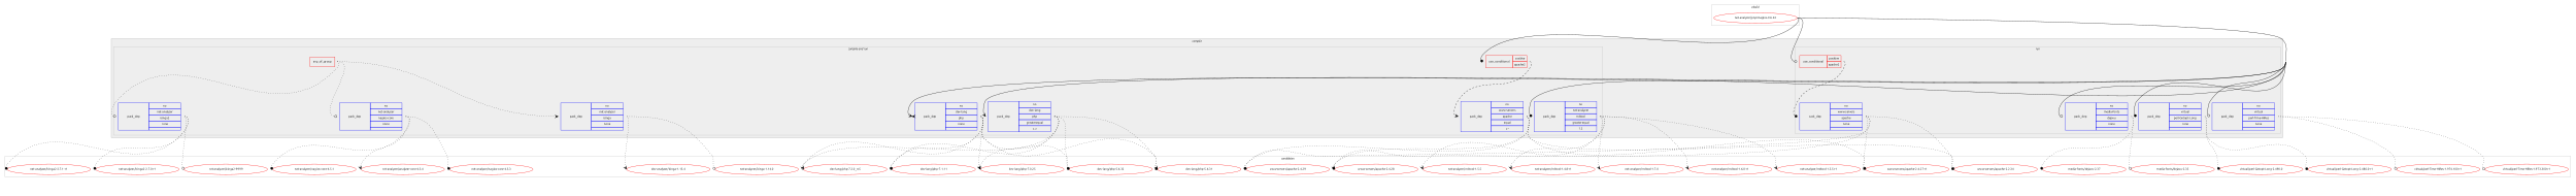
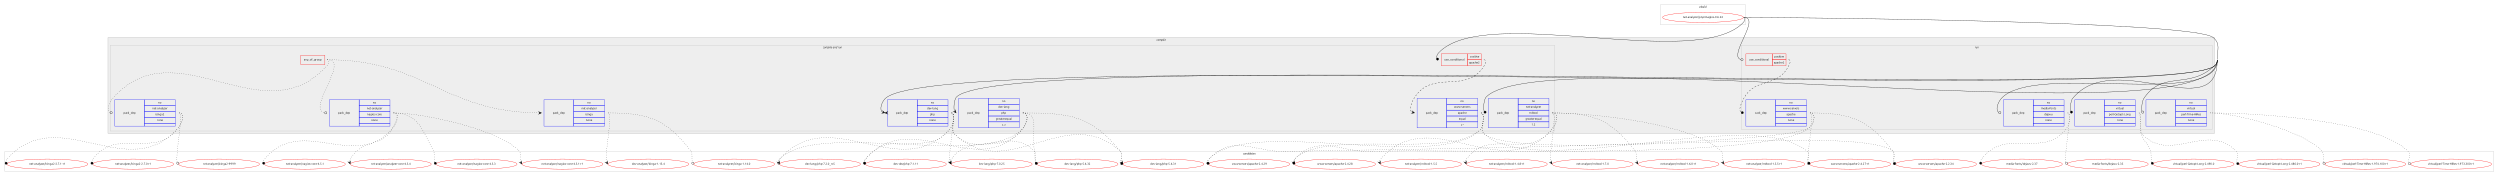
  digraph {
    compound=true
    concentrate=true
    fontname=Ubuntu
    fontsize=10
    newrank=true
    rankdir=TB
    ranksep=1.5
    node [color=red fontname=Ubuntu fontsize=10]
    edge [arrowhead=dot fontname=Ubuntu headport=w style=dotted tailport=e weight=100]
    n1 [label="net-analyzer/pnp4nagios-0.6.24" width=4]
    n2 [color=blue label=<<TABLE BORDER="0" CELLBORDER="1" CELLSPACING="0" CELLPADDING="4" WIDTH="220"><TR><TD ROWSPAN="6" CELLPADDING="30">pack_dep</TD></TR><TR><TD WIDTH="110">no</TD></TR><TR><TD>net-analyzer</TD></TR><TR><TD>nagios-core</TD></TR><TR><TD>none</TD></TR><TR><TD></TD></TR></TABLE>> shape=none]
    n3 [color=blue label=<<TABLE BORDER="0" CELLBORDER="1" CELLSPACING="0" CELLPADDING="4" WIDTH="220"><TR><TD ROWSPAN="6" CELLPADDING="30">pack_dep</TD></TR><TR><TD WIDTH="110">no</TD></TR><TR><TD>net-analyzer</TD></TR><TR><TD>icinga</TD></TR><TR><TD>none</TD></TR><TR><TD></TD></TR></TABLE>> shape=none]
    n4 [color=blue label=<<TABLE BORDER="0" CELLBORDER="1" CELLSPACING="0" CELLPADDING="4" WIDTH="220"><TR><TD ROWSPAN="6" CELLPADDING="30">pack_dep</TD></TR><TR><TD WIDTH="110">no</TD></TR><TR><TD>net-analyzer</TD></TR><TR><TD>icinga2</TD></TR><TR><TD>none</TD></TR><TR><TD></TD></TR></TABLE>> shape=none]
    n5 [label=<<TABLE BORDER="0" CELLBORDER="1" CELLSPACING="0" CELLPADDING="4"><TR><TD CELLPADDING="10">any_of_group</TD></TR></TABLE>> shape=none]
    n6 [color=blue label=<<TABLE BORDER="0" CELLBORDER="1" CELLSPACING="0" CELLPADDING="4" WIDTH="220"><TR><TD ROWSPAN="6" CELLPADDING="30">pack_dep</TD></TR><TR><TD WIDTH="110">no</TD></TR><TR><TD>www-servers</TD></TR><TR><TD>apache</TD></TR><TR><TD>equal</TD></TR><TR><TD>2*</TD></TR></TABLE>> shape=none]
    n7 [label=<<TABLE BORDER="0" CELLBORDER="1" CELLSPACING="0" CELLPADDING="4"><TR><TD ROWSPAN="3" CELLPADDING="10">use_conditional</TD></TR><TR><TD>positive</TD></TR><TR><TD>apache2</TD></TR></TABLE>> shape=none]
    n8 [color=blue label=<<TABLE BORDER="0" CELLBORDER="1" CELLSPACING="0" CELLPADDING="4" WIDTH="220"><TR><TD ROWSPAN="6" CELLPADDING="30">pack_dep</TD></TR><TR><TD WIDTH="110">no</TD></TR><TR><TD>dev-lang</TD></TR><TR><TD>php</TD></TR><TR><TD>greaterequal</TD></TR><TR><TD>5.3</TD></TR></TABLE>> shape=none]
    n9 [color=blue label=<<TABLE BORDER="0" CELLBORDER="1" CELLSPACING="0" CELLPADDING="4" WIDTH="220"><TR><TD ROWSPAN="6" CELLPADDING="30">pack_dep</TD></TR><TR><TD WIDTH="110">no</TD></TR><TR><TD>dev-lang</TD></TR><TR><TD>php</TD></TR><TR><TD>none</TD></TR><TR><TD></TD></TR></TABLE>> shape=none]
    n10 [color=blue label=<<TABLE BORDER="0" CELLBORDER="1" CELLSPACING="0" CELLPADDING="4" WIDTH="220"><TR><TD ROWSPAN="6" CELLPADDING="30">pack_dep</TD></TR><TR><TD WIDTH="110">no</TD></TR><TR><TD>net-analyzer</TD></TR><TR><TD>rrdtool</TD></TR><TR><TD>greaterequal</TD></TR><TR><TD>1.2</TD></TR></TABLE>> shape=none]
    n11 [color=blue label=<<TABLE BORDER="0" CELLBORDER="1" CELLSPACING="0" CELLPADDING="4" WIDTH="220"><TR><TD ROWSPAN="6" CELLPADDING="30">pack_dep</TD></TR><TR><TD WIDTH="110">no</TD></TR><TR><TD>www-servers</TD></TR><TR><TD>apache</TD></TR><TR><TD>none</TD></TR><TR><TD></TD></TR></TABLE>> shape=none]
    n12 [label=<<TABLE BORDER="0" CELLBORDER="1" CELLSPACING="0" CELLPADDING="4"><TR><TD ROWSPAN="3" CELLPADDING="10">use_conditional</TD></TR><TR><TD>positive</TD></TR><TR><TD>apache2</TD></TR></TABLE>> shape=none]
    n13 [color=blue label=<<TABLE BORDER="0" CELLBORDER="1" CELLSPACING="0" CELLPADDING="4" WIDTH="220"><TR><TD ROWSPAN="6" CELLPADDING="30">pack_dep</TD></TR><TR><TD WIDTH="110">no</TD></TR><TR><TD>media-fonts</TD></TR><TR><TD>dejavu</TD></TR><TR><TD>none</TD></TR><TR><TD></TD></TR></TABLE>> shape=none]
    n14 [color=blue label=<<TABLE BORDER="0" CELLBORDER="1" CELLSPACING="0" CELLPADDING="4" WIDTH="220"><TR><TD ROWSPAN="6" CELLPADDING="30">pack_dep</TD></TR><TR><TD WIDTH="110">no</TD></TR><TR><TD>virtual</TD></TR><TR><TD>perl-Getopt-Long</TD></TR><TR><TD>none</TD></TR><TR><TD></TD></TR></TABLE>> shape=none]
    n15 [color=blue label=<<TABLE BORDER="0" CELLBORDER="1" CELLSPACING="0" CELLPADDING="4" WIDTH="220"><TR><TD ROWSPAN="6" CELLPADDING="30">pack_dep</TD></TR><TR><TD WIDTH="110">no</TD></TR><TR><TD>virtual</TD></TR><TR><TD>perl-Time-HiRes</TD></TR><TR><TD>none</TD></TR><TR><TD></TD></TR></TABLE>> shape=none]
    n16 [label="net-analyzer/nagios-core-4.5.1" width=4]
+   n17 [label="net-analyzer/nagios-core-4.3.1-r1" width=4]
    n18 [label="net-analyzer/nagios-core-4.3.3" width=4]
    n19 [label="net-analyzer/analyzer-core-4.3.4" width=4]
    n20 [label="dev-analyzer/icinga-1.13.4" width=4]
    n21 [label="net-analyzer/icinga-1.14.0" width=4]
    n22 [label="net-analyzer/icinga2-2.7.0-r1" width=4]
    n23 [label="net-analyzer/icinga2-2.7.1-r1" width=4]
    n24 [label="net-analyzer/icinga2-9999" width=4]
    n25 [label="www-servers/apache-2.2.34" width=4]
    n26 [label="www-servers/apache-2.4.27-r1" width=4]
    n27 [label="www-servers/apache-2.4.28" width=4]
    n28 [label="www-servers/apache-2.4.29" width=4]
    n29 [label="dev-lang/php-5.6.31" width=4]
    n30 [label="dev-lang/php-5.6.32" width=4]
    n31 [label="dev-lang/php-7.0.25" width=4]
-   n32 [label="dev-lang/php-7.1.11" width=4]
+   n32 [label="dev-dev/php-7.1.11" width=4]
    n33 [label="dev-lang/php-7.2.0_rc5" width=4]
    n34 [label="net-analyzer/rrdtool-1.4.8-r1" width=4]
    n35 [label="net-analyzer/rrdtool-1.5.5" width=4]
    n36 [label="net-analyzer/rrdtool-1.5.5-r1" width=4]
    n37 [label="net-analyzer/rrdtool-1.6.0-r1" width=4]
    n38 [label="net-analyzer/rrdtool-1.7.0" width=4]
    n39 [label="media-fonts/dejavu-2.35" width=4]
    n40 [label="media-fonts/dejavu-2.37" width=4]
    n41 [label="virtual/perl-Getopt-Long-2.480.0-r1" width=4]
    n42 [label="virtual/perl-Getopt-Long-2.490.0" width=4]
    n43 [label="virtual/perl-Time-HiRes-1.973.300-r1" width=4]
    n44 [label="virtual/perl-Time-HiRes-1.974.100-r1" width=4]
    subgraph cluster_1 {
      color=gray
      label=<<i>ebuild</i>>
      rank=same
      n1
    }
    subgraph cluster_2 {
      color=gray
      label=<<i>dependencies</i>>
      subgraph cluster_3 {
        color=gray
        fillcolor="#eeeeee"
        label=<<i>compile</i>>
        style=filled
      }
      subgraph cluster_4 {
        color=gray
        fillcolor="#eeeeee"
        label=<<i>compile and run</i>>
        style=filled
        subgraph sub_5 {
          color=gray
          fillcolor="#eeeeee"
          label=<<i>compile and run</i>>
          style=filled
          n5
          subgraph sub_6 {
            color=gray
            fillcolor="#eeeeee"
            label=<<i>compile and run</i>>
            style=filled
            n2
          }
          subgraph sub_7 {
            color=gray
            fillcolor="#eeeeee"
            label=<<i>compile and run</i>>
            style=filled
            n3
          }
          subgraph sub_8 {
            color=gray
            fillcolor="#eeeeee"
            label=<<i>compile and run</i>>
            style=filled
            n4
          }
        }
        subgraph sub_9 {
          color=gray
          fillcolor="#eeeeee"
          label=<<i>compile and run</i>>
          style=filled
          n7
          subgraph sub_10 {
            color=gray
            fillcolor="#eeeeee"
            label=<<i>compile and run</i>>
            style=filled
            n6
          }
        }
        subgraph sub_11 {
          color=gray
          fillcolor="#eeeeee"
          label=<<i>compile and run</i>>
          style=filled
          n8
        }
        subgraph sub_12 {
          color=gray
          fillcolor="#eeeeee"
          label=<<i>compile and run</i>>
          style=filled
          n9
        }
        subgraph sub_13 {
          color=gray
          fillcolor="#eeeeee"
          label=<<i>compile and run</i>>
          style=filled
          n10
        }
      }
      subgraph cluster_14 {
        color=gray
        fillcolor="#eeeeee"
        label=<<i>run</i>>
        style=filled
        subgraph sub_15 {
          color=gray
          fillcolor="#eeeeee"
          label=<<i>run</i>>
          style=filled
          n12
          subgraph sub_16 {
            color=gray
            fillcolor="#eeeeee"
            label=<<i>run</i>>
            style=filled
            n11
          }
        }
        subgraph sub_17 {
          color=gray
          fillcolor="#eeeeee"
          label=<<i>run</i>>
          style=filled
          n13
        }
        subgraph sub_18 {
          color=gray
          fillcolor="#eeeeee"
          label=<<i>run</i>>
          style=filled
          n14
        }
        subgraph sub_19 {
          color=gray
          fillcolor="#eeeeee"
          label=<<i>run</i>>
          style=filled
          n15
        }
      }
    }
    subgraph cluster_20 {
      color=gray
      label=<<i>candidates</i>>
      rank=same
      subgraph sub_21 {
        color=black
        label=<<i>candidates</i>>
        nodesep=1
        rank=same
        n16
+       n17
        n18
        n19
      }
      subgraph sub_22 {
        color=black
        label=<<i>candidates</i>>
        nodesep=1
        rank=same
        n20
        n21
      }
      subgraph sub_23 {
        color=black
        label=<<i>candidates</i>>
        nodesep=1
        rank=same
        n22
        n23
        n24
      }
      subgraph sub_24 {
        color=black
        label=<<i>candidates</i>>
        nodesep=1
        rank=same
        n25
        n26
        n27
        n28
      }
      subgraph sub_25 {
        color=black
        label=<<i>candidates</i>>
        nodesep=1
        rank=same
        n29
        n30
        n31
        n32
        n33
      }
      subgraph sub_26 {
        color=black
        label=<<i>candidates</i>>
        nodesep=1
        rank=same
        n29
        n30
        n31
        n32
        n33
      }
      subgraph sub_27 {
        color=black
        label=<<i>candidates</i>>
        nodesep=1
        rank=same
        n34
        n35
        n36
        n37
        n38
      }
      subgraph sub_28 {
        color=black
        label=<<i>candidates</i>>
        nodesep=1
        rank=same
        n25
        n26
        n27
        n28
      }
      subgraph sub_29 {
        color=black
        label=<<i>candidates</i>>
        nodesep=1
        rank=same
        n39
        n40
      }
      subgraph sub_30 {
        color=black
        label=<<i>candidates</i>>
        nodesep=1
        rank=same
        n41
        n42
      }
      subgraph sub_31 {
        color=black
        label=<<i>candidates</i>>
        nodesep=1
        rank=same
        n43
        n44
      }
    }
    n1 -> n7 [style=solid weight=20]
    n1 -> n8 [arrowhead=vee style=solid weight=20]
    n1 -> n9 [arrowhead=vee style=solid weight=20]
    n1 -> n10 [style=solid weight=20]
    n1 -> n12 [arrowhead=odot style=solid weight=20]
    n1 -> n13 [arrowhead=odot style=solid weight=20]
    n1 -> n14 [style=solid weight=20]
    n1 -> n15 [arrowhead=odot style=solid weight=20]
    n2 -> n16
+   n2 -> n17 [arrowhead=vee]
    n2 -> n18
    n2 -> n19 [arrowhead=vee]
    n3 -> n20 [arrowhead=vee]
    n3 -> n21 [arrowhead=odot]
    n4 -> n22
    n4 -> n23
    n4 -> n24 [arrowhead=odot]
    n5 -> n2 [arrowhead=odot weight=20]
    n5 -> n3 [arrowhead=vee weight=20]
    n5 -> n4 [arrowhead=odot weight=20]
    n6 -> n25
    n6 -> n26 [arrowhead=odot]
    n6 -> n27 [arrowhead=vee]
    n6 -> n28
    n7 -> n6 [arrowhead=vee style=dashed weight=20]
    n8 -> n29 [arrowhead=vee]
    n8 -> n30
    n8 -> n31 [arrowhead=vee]
    n8 -> n32
    n8 -> n33 [arrowhead=odot]
    n9 -> n29
    n9 -> n30 [arrowhead=odot]
    n9 -> n31 [arrowhead=vee]
    n9 -> n32 [arrowhead=odot]
    n9 -> n33 [arrowhead=vee]
    n10 -> n34 [arrowhead=vee]
    n10 -> n35 [arrowhead=vee]
    n10 -> n36 [arrowhead=vee]
    n10 -> n37 [arrowhead=vee]
    n10 -> n38 [arrowhead=vee]
    n11 -> n25 [arrowhead=odot]
    n11 -> n26
    n11 -> n27
    n11 -> n28 [arrowhead=odot]
    n12 -> n11 [style=dashed weight=20]
    n13 -> n39 [arrowhead=odot]
    n13 -> n40
    n14 -> n41
    n14 -> n42
    n15 -> n43 [arrowhead=odot]
    n15 -> n44 [arrowhead=odot]
  }
